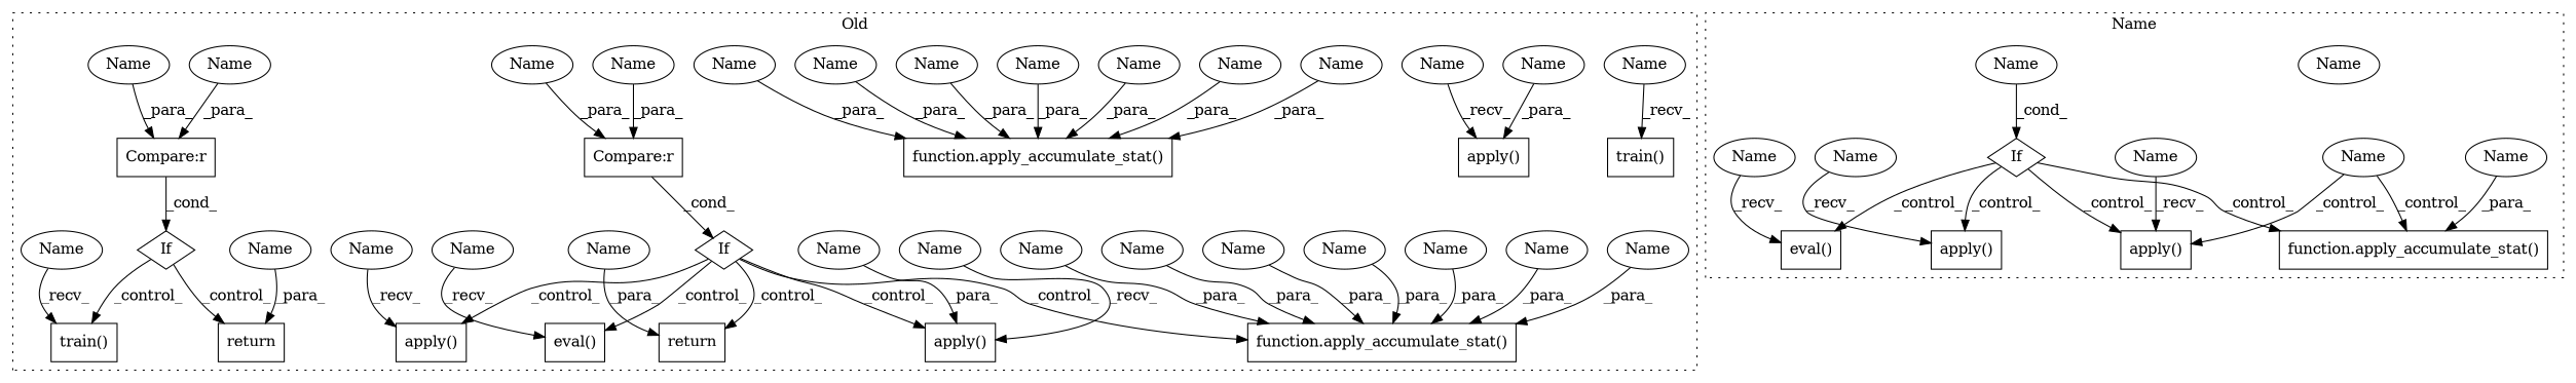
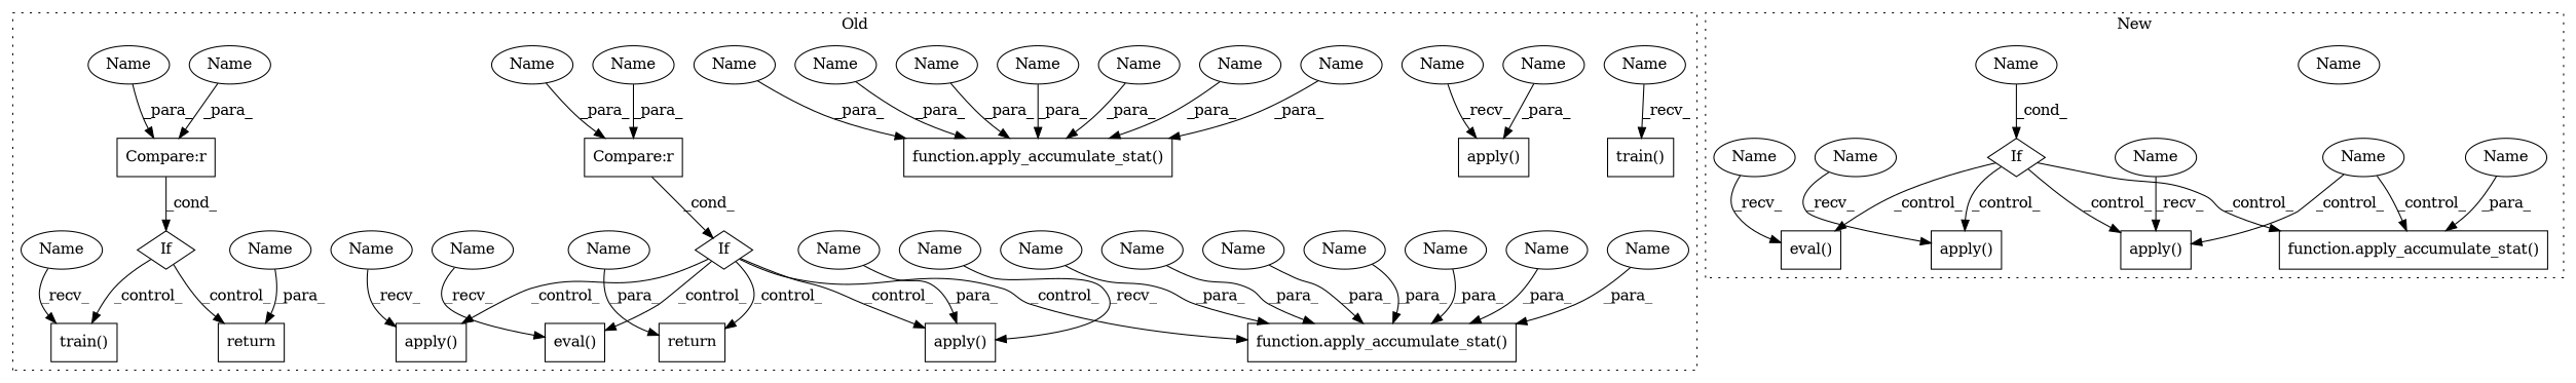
  digraph {
    node [a=87 l=8 s=8464 shape=ellipse]
    n1 [a=75 l="22,1" label="function.apply_accumulate_stat()" s="8839,8931" shape=box]
    n2 [a=96 l=3 label=If s=8762 shape=diamond]
    n3 [a=75 l=16 label="train()" shape=box]
    n4 [a=75 l="15,1" label="apply()" s="9040,9081" shape=box]
    n5 [a=75 l="10,1" label="apply()" s="8716,8752" shape=box]
    n6 [a=93 l=7 label=return s=9137 shape=box]
    n7 [a=75 l="15,1" label="apply()" s="8999,9026" shape=box]
    n8 [a=75 l=15 label="eval()" s=8967 shape=box]
    n9 [a=40 l=20 label="Compare:r" s=8765 shape=box]
    n10 [a=75 l=11 label="train()" s=8407 shape=box]
    n11 [a=96 l=3 label=If s=8427 shape=diamond]
    n12 [a=75 l="22,1" label="function.apply_accumulate_stat()" s="8582,8669" shape=box]
    n13 [a=40 l=20 label="Compare:r" s=8430 shape=box]
    n14 [a=93 l=7 label=return s=8493 shape=box]
    n15 [l=3 label=Name s=8716]
    n16 [l=3 label=Name s=8407]
    n17 [l=3 label=Name s=8604]
    n18 [l=3 label=Name s=9144]
    n19 [l=5 label=Name s=8643]
    n20 [l=5 label=Name s=8905]
    n21 [l=11 label=Name s=8912]
    n22 [l=11 label=Name s=8650]
    n23 [l=26 label=Name s=8726]
    n24 [l=26 label=Name s=9055]
    n25 [l=10 label=Name s=8631]
    n26 [l=10 label=Name s=8893]
    n27 [l=5 label=Name s=8886]
    n28 [l=5 label=Name s=8624]
    n29 [l=6 label=Name s=8925]
    n30 [l=6 label=Name s=8663]
    n31 [label=Name s=8430]
    n32 [label=Name s=8500]
    n33 [label=Name s=9040]
    n34 [label=Name s=8861]
    n35 [label=Name s=8999]
    n36 [label=Name]
    n37 [label=Name s=8765]
    n38 [label=Name s=8967]
    n39 [l=13 label=Name s=8871]
    n40 [l=13 label=Name s=8609]
    n41 [l=4 label=Name s=8446]
    n42 [l=4 label=Name s=8781]
    n43 [a=75 l=14 label="eval()" s=8461 shape=box]
    n44 [a=96 l=3 label=If s=8396 shape=diamond]
    n45 [a=75 l="22,1" label="function.apply_accumulate_stat()" s="8559,8650" shape=box]
    n46 [a=75 l="14,1" label="apply()" s="8670,8696" shape=box]
    n47 [label=Name s=8399]
    n48 [l=19 label=Name s=8530]
    n49 [a=75 l="14,1" label="apply()" s="8480,8520" shape=box]
    n50 [l=7 label=Name s=8581]
    n51 [l=7 label=Name s=8480]
    n52 [l=7 label=Name s=8461]
    n53 [l=7 label=Name s=8670]
    n54 [label=Name s=8399]
    subgraph cluster_1 {
      label=Old
      style=dotted
      n1
      n2
      n3
      n4
      n5
      n6
      n7
      n8
      n9
      n10
      n11
      n12
      n13
      n14
      n15
      n16
      n17
      n18
      n19
      n20
      n21
      n22
      n23
      n24
      n25
      n26
      n27
      n28
      n29
      n30
      n31
      n32
      n33
      n34
      n35
      n36
      n37
      n38
      n39
      n40
      n41
      n42
    }
    subgraph cluster_2 {
-     label=Name
+     label=New
      style=dotted
      n43
      n44
      n45
      n46
      n47
      n48
      n49
      n50
      n51
      n52
      n53
      n54
    }
    n2 -> n1 [label=_control_]
    n2 -> n4 [label=_control_]
    n2 -> n6 [label=_control_]
    n2 -> n7 [label=_control_]
    n2 -> n8 [label=_control_]
    n9 -> n2 [label=_cond_]
    n11 -> n3 [label=_control_]
    n11 -> n14 [label=_control_]
    n13 -> n11 [label=_cond_]
    n15 -> n5 [label=_recv_]
    n16 -> n10 [label=_recv_]
    n17 -> n12 [label=_para_]
    n18 -> n6 [label=_para_]
    n19 -> n12 [label=_para_]
    n20 -> n1 [label=_para_]
    n21 -> n1 [label=_para_]
    n22 -> n12 [label=_para_]
    n23 -> n5 [label=_para_]
    n24 -> n4 [label=_para_]
    n25 -> n12 [label=_para_]
    n26 -> n1 [label=_para_]
    n27 -> n1 [label=_para_]
    n28 -> n12 [label=_para_]
    n29 -> n1 [label=_para_]
    n30 -> n12 [label=_para_]
    n31 -> n13 [label=_para_]
    n32 -> n14 [label=_para_]
    n33 -> n4 [label=_recv_]
    n34 -> n1 [label=_para_]
    n35 -> n7 [label=_recv_]
    n36 -> n3 [label=_recv_]
    n37 -> n9 [label=_para_]
    n38 -> n8 [label=_recv_]
    n39 -> n1 [label=_para_]
    n40 -> n12 [label=_para_]
    n41 -> n13 [label=_para_]
    n42 -> n9 [label=_para_]
    n44 -> n43 [label=_control_]
    n44 -> n45 [label=_control_]
    n44 -> n46 [label=_control_]
    n44 -> n49 [label=_control_]
    n48 -> n45 [label=_control_]
    n48 -> n46 [label=_control_]
    n50 -> n45 [label=_para_]
    n51 -> n49 [label=_recv_]
    n52 -> n43 [label=_recv_]
    n53 -> n46 [label=_recv_]
    n54 -> n44 [label=_cond_]
  }
